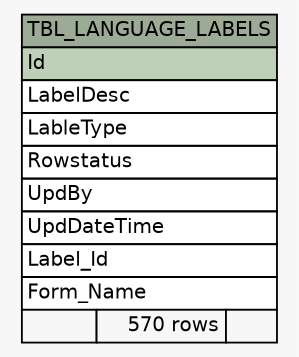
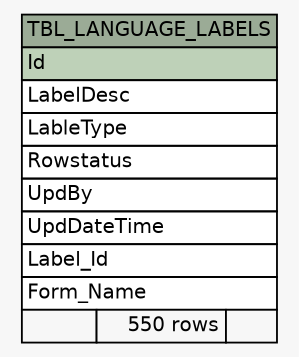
  digraph {
    bgcolor="#f7f7f7"
    fontname=Helvetica
    fontsize=11
    nodesep=0.18
    rankdir=RL
    ranksep=0.46
-   n1 [fontname=Helvetica fontsize=11 label=<     <TABLE BORDER="0" CELLBORDER="1" CELLSPACING="0" BGCOLOR="#ffffff">       <TR><TD COLSPAN="3" BGCOLOR="#9bab96" ALIGN="CENTER">TBL_LANGUAGE_LABELS</TD></TR>       <TR><TD PORT="Id" COLSPAN="3" BGCOLOR="#bed1b8" ALIGN="LEFT">Id</TD></TR>       <TR><TD PORT="LabelDesc" COLSPAN="3" ALIGN="LEFT">LabelDesc</TD></TR>       <TR><TD PORT="LableType" COLSPAN="3" ALIGN="LEFT">LableType</TD></TR>       <TR><TD PORT="Rowstatus" COLSPAN="3" ALIGN="LEFT">Rowstatus</TD></TR>       <TR><TD PORT="UpdBy" COLSPAN="3" ALIGN="LEFT">UpdBy</TD></TR>       <TR><TD PORT="UpdDateTime" COLSPAN="3" ALIGN="LEFT">UpdDateTime</TD></TR>       <TR><TD PORT="Label_Id" COLSPAN="3" ALIGN="LEFT">Label_Id</TD></TR>       <TR><TD PORT="Form_Name" COLSPAN="3" ALIGN="LEFT">Form_Name</TD></TR>       <TR><TD ALIGN="LEFT" BGCOLOR="#f7f7f7">  </TD><TD ALIGN="RIGHT" BGCOLOR="#f7f7f7">570 rows</TD><TD ALIGN="RIGHT" BGCOLOR="#f7f7f7">  </TD></TR>     </TABLE>> shape=plaintext]
+   n1 [fontname=Helvetica fontsize=11 label=<     <TABLE BORDER="0" CELLBORDER="1" CELLSPACING="0" BGCOLOR="#ffffff">       <TR><TD COLSPAN="3" BGCOLOR="#9bab96" ALIGN="CENTER">TBL_LANGUAGE_LABELS</TD></TR>       <TR><TD PORT="Id" COLSPAN="3" BGCOLOR="#bed1b8" ALIGN="LEFT">Id</TD></TR>       <TR><TD PORT="LabelDesc" COLSPAN="3" ALIGN="LEFT">LabelDesc</TD></TR>       <TR><TD PORT="LableType" COLSPAN="3" ALIGN="LEFT">LableType</TD></TR>       <TR><TD PORT="Rowstatus" COLSPAN="3" ALIGN="LEFT">Rowstatus</TD></TR>       <TR><TD PORT="UpdBy" COLSPAN="3" ALIGN="LEFT">UpdBy</TD></TR>       <TR><TD PORT="UpdDateTime" COLSPAN="3" ALIGN="LEFT">UpdDateTime</TD></TR>       <TR><TD PORT="Label_Id" COLSPAN="3" ALIGN="LEFT">Label_Id</TD></TR>       <TR><TD PORT="Form_Name" COLSPAN="3" ALIGN="LEFT">Form_Name</TD></TR>       <TR><TD ALIGN="LEFT" BGCOLOR="#f7f7f7">  </TD><TD ALIGN="RIGHT" BGCOLOR="#f7f7f7">550 rows</TD><TD ALIGN="RIGHT" BGCOLOR="#f7f7f7">  </TD></TR>     </TABLE>> shape=plaintext]
  }
